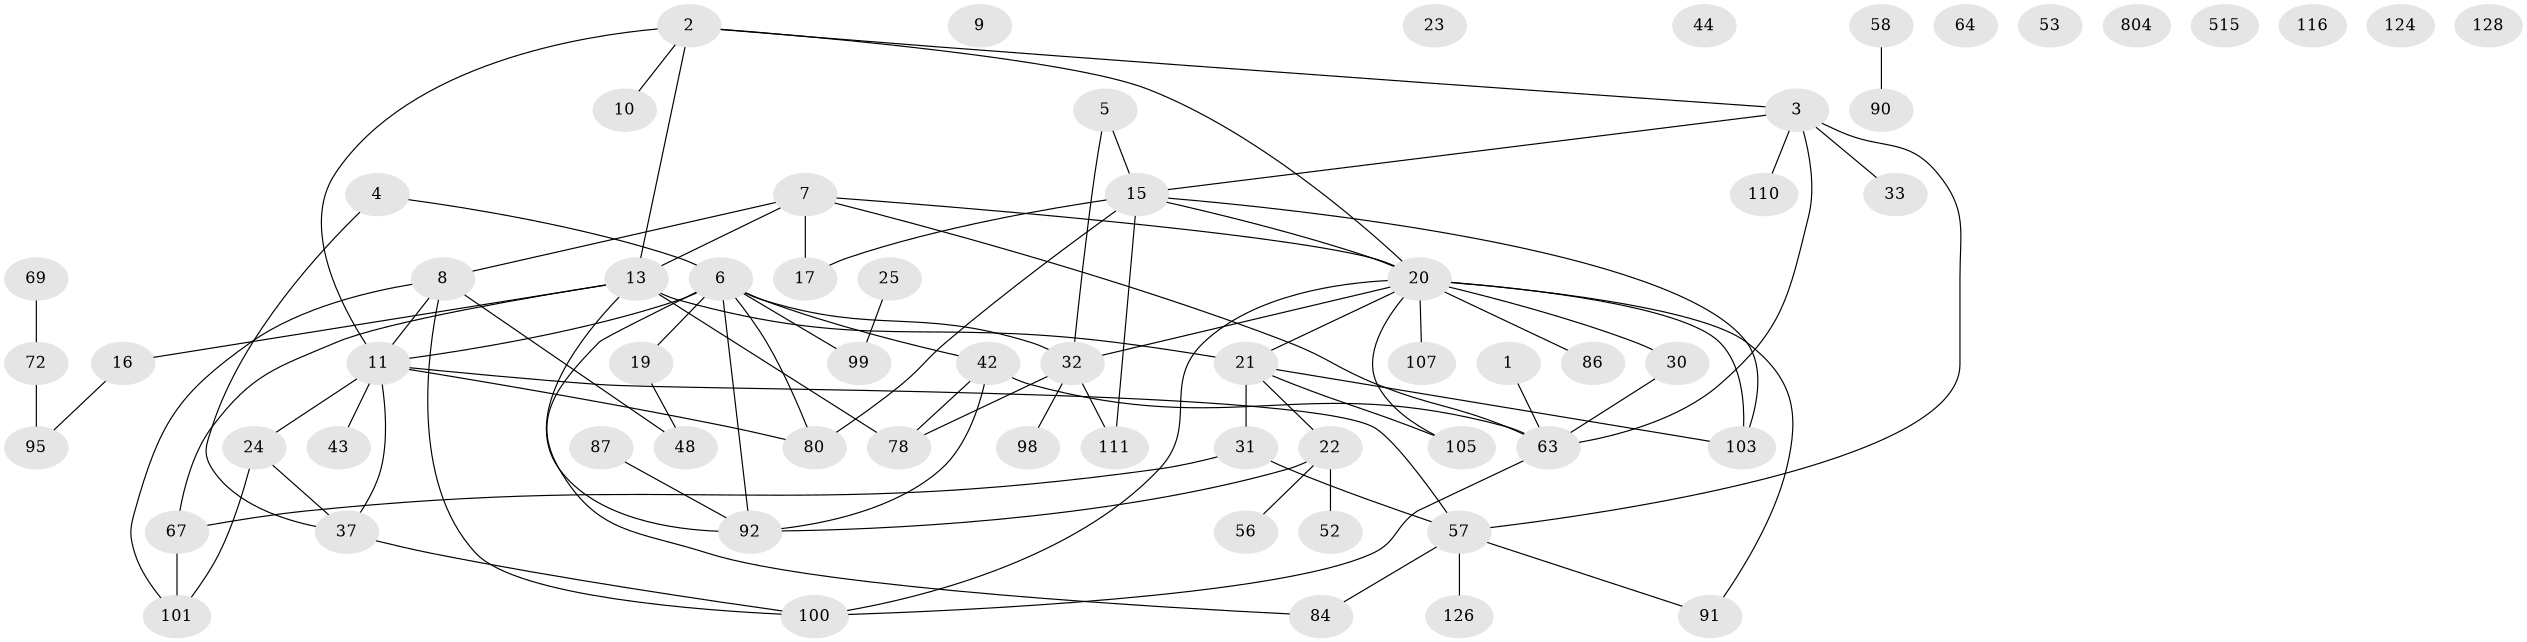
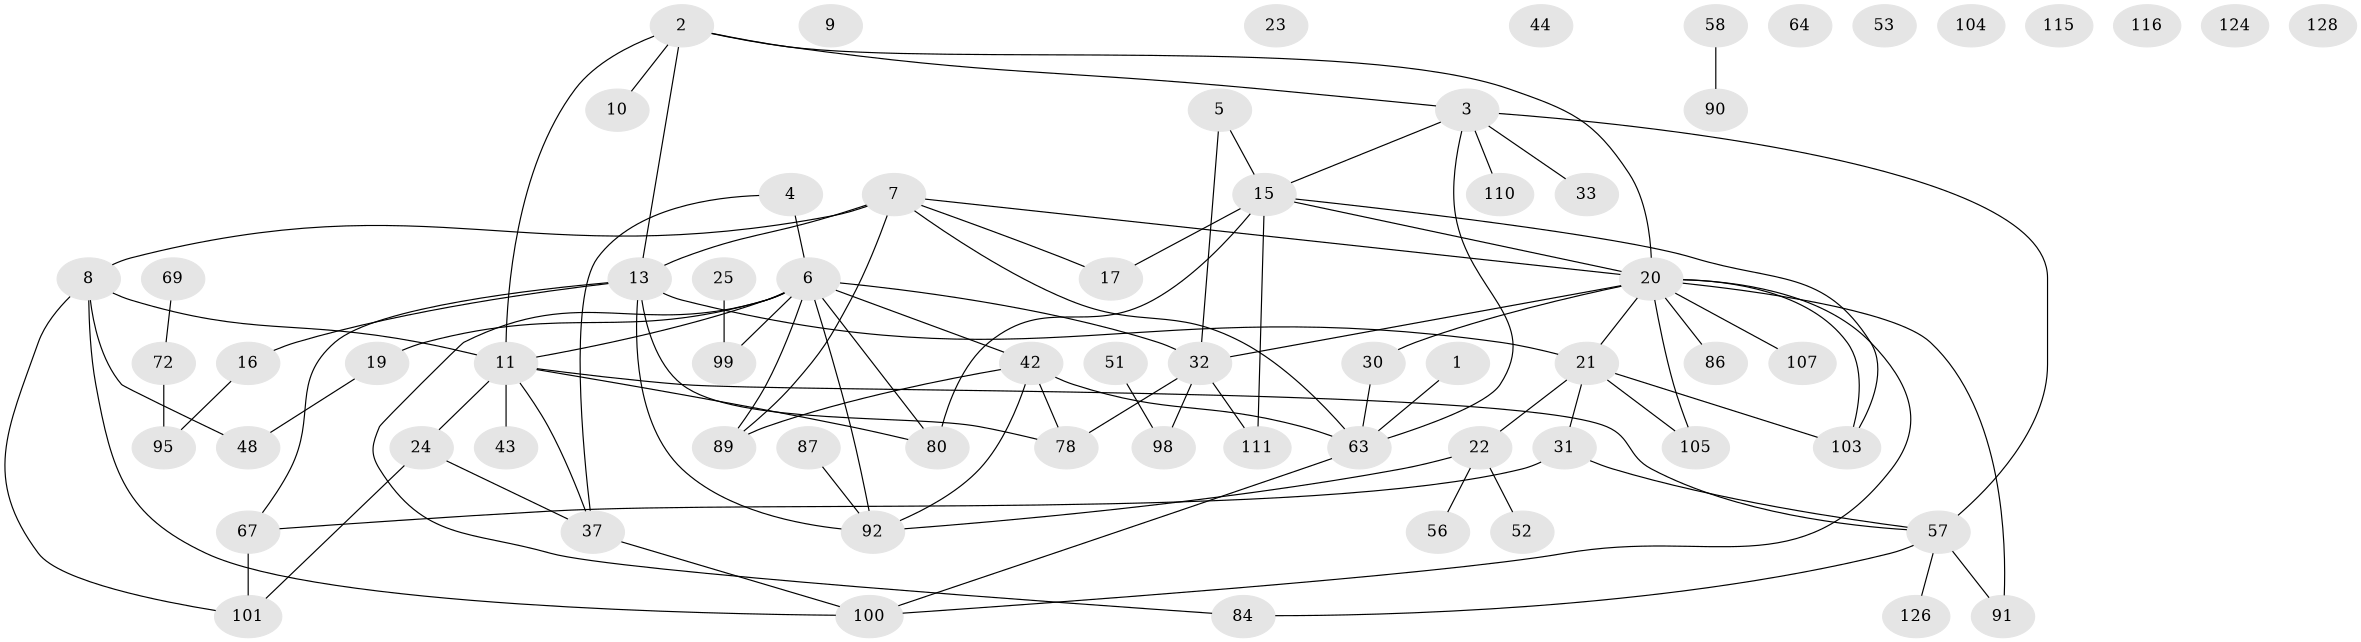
  graph {
    node [color=gray90 style=filled]
    63 [super="+132+70+74"]
    100
    1
    2 [super="+60+12"]
    3 [super="+75+26+86+28"]
    10
    11 [super="+35+14"]
    13 [super="+27+129+88"]
    20 [super="+108+29+123"]
    15 [super="+130+133+39+68"]
    33
    57 [super="+93"]
    110
    37 [super="+117+112"]
    80 [super="+85+113"]
    24 [super="+61+94"]
    43 [super="+134"]
    92
    16
    21 [super="+54"]
    67 [super="+97"]
    78
    32 [super="+122"]
    103
    30 [super="+65"]
    n26 [label=86]
    91
    105
    107
    111
    17 [super="+62+53"]
    84
    126
    6 [super="+18+106+136"]
    19
    42 [super="+58"]
+   89 [super="+121"]
    99
    4
    5 [super="+127+41"]
    98
    48 [super="+114"]
    7 [super="+38"]
    8 [super="+119+66"]
    101
    9
    95
    22 [super="+40"]
    31 [super="+125"]
    52
    56
    23
    25
    44
+   51
    n56 [label=58]
    90
    64
    69
    72
    n61 [label=53]
    87
-   104 [label=804]
-   115 [label=515]
+   104
+   115
    116
    124
    128
    63 -- 100
    1 -- 63
    2 -- 3
    2 -- 10
    2 -- 11
    2 -- 13 [weight=2]
    2 -- 20 [weight=2]
    3 -- 63
    3 -- 15
    3 -- 33
    3 -- 57
    3 -- 110
    11 -- 57
    11 -- 37
    11 -- 80
    11 -- 24
    11 -- 43
    13 -- 92
    13 -- 16
    13 -- 21
    13 -- 67
    13 -- 78
    20 -- 100
    20 -- 21
    20 -- 32
    20 -- 103
    20 -- 30 [weight=2]
    20 -- n26
    20 -- 91
    20 -- 105
    20 -- 107
    15 -- 20
    15 -- 80
    15 -- 103
    15 -- 111
    15 -- 17
    57 -- 91
    57 -- 84
    57 -- 126
    37 -- 100
    24 -- 37
    24 -- 101
    16 -- 95
    21 -- 103
    21 -- 105
    21 -- 22 [weight=2]
    21 -- 31
    67 -- 101
    32 -- 78
    32 -- 111
    32 -- 98
    30 -- 63
    6 -- 11
    6 -- 80
    6 -- 92
    6 -- 32
    6 -- 84
    6 -- 19
    6 -- 42
+   6 -- 89
    6 -- 99
    19 -- 48
    42 -- 63
    42 -- 92
    42 -- 78
+   42 -- 89
    4 -- 37
    4 -- 6
    5 -- 15
    5 -- 32
    7 -- 63
    7 -- 13
    7 -- 20
    7 -- 17
+   7 -- 89
    7 -- 8
    8 -- 100
    8 -- 11
    8 -- 48
    8 -- 101
    22 -- 92
    22 -- 52
    22 -- 56
    31 -- 57
    31 -- 67
    25 -- 99
+   51 -- 98
    n56 -- 90
    69 -- 72
    72 -- 95
    87 -- 92
  }
